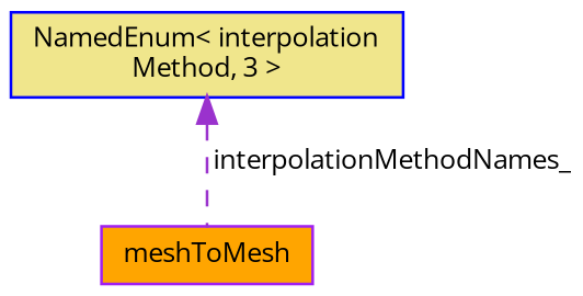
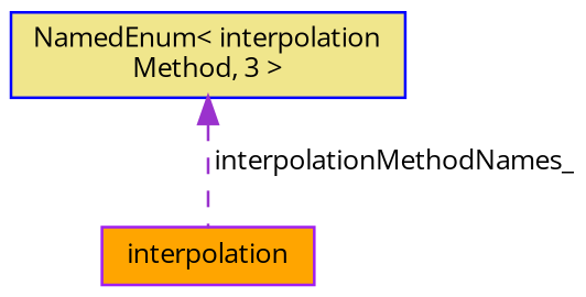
  digraph {
    fontname="Open Sans"
    node [fontname="Open Sans" fontsize=10 shape=record style=filled]
-   n1 [color=purple fillcolor=orange fontcolor=black height=0.2 label=meshToMesh width=0.4]
+   n1 [color=purple fillcolor=orange fontcolor=black height=0.2 label=interpolation width=0.4]
    n2 [color=blue height=0.2 label="NamedEnum\< interpolation\lMethod, 3 \>" width=0.4 fillcolor=khaki]
    n2 -> n1 [color=darkorchid3 dir=back fontname="Open Sans" fontsize=10 label=" interpolationMethodNames_" labelfontname=Helvetica labelfontsize=10 style=dashed]
  }
